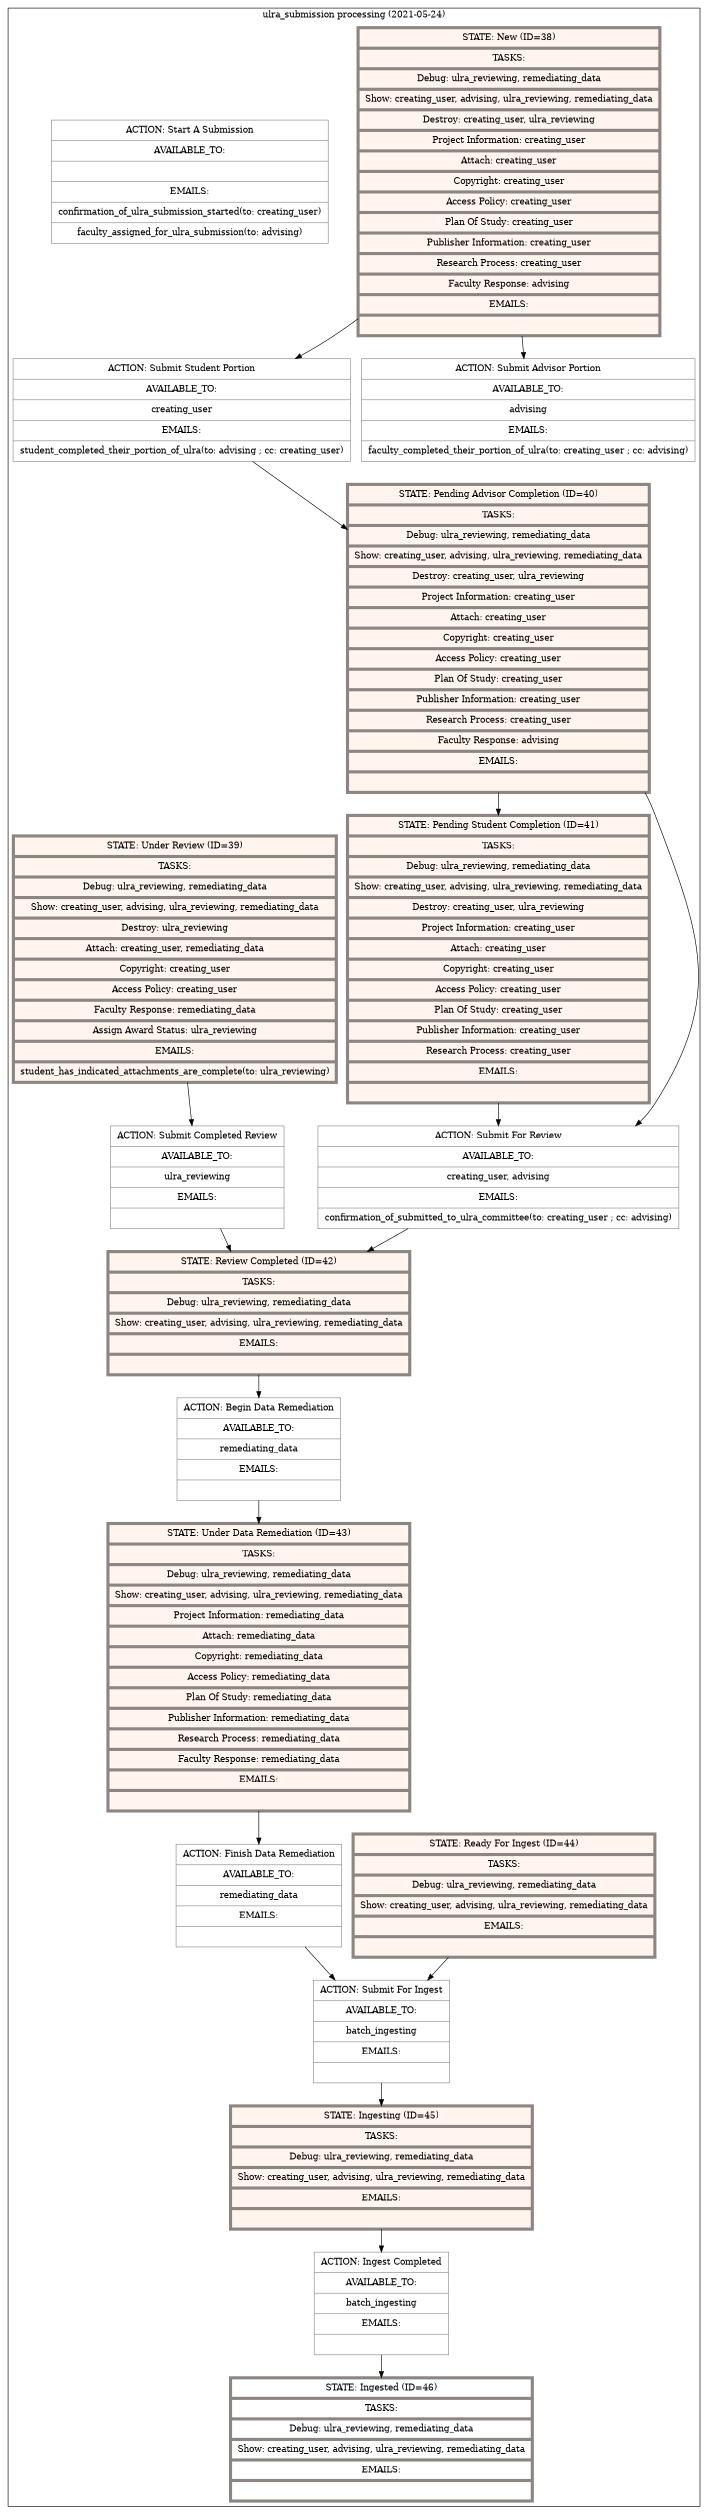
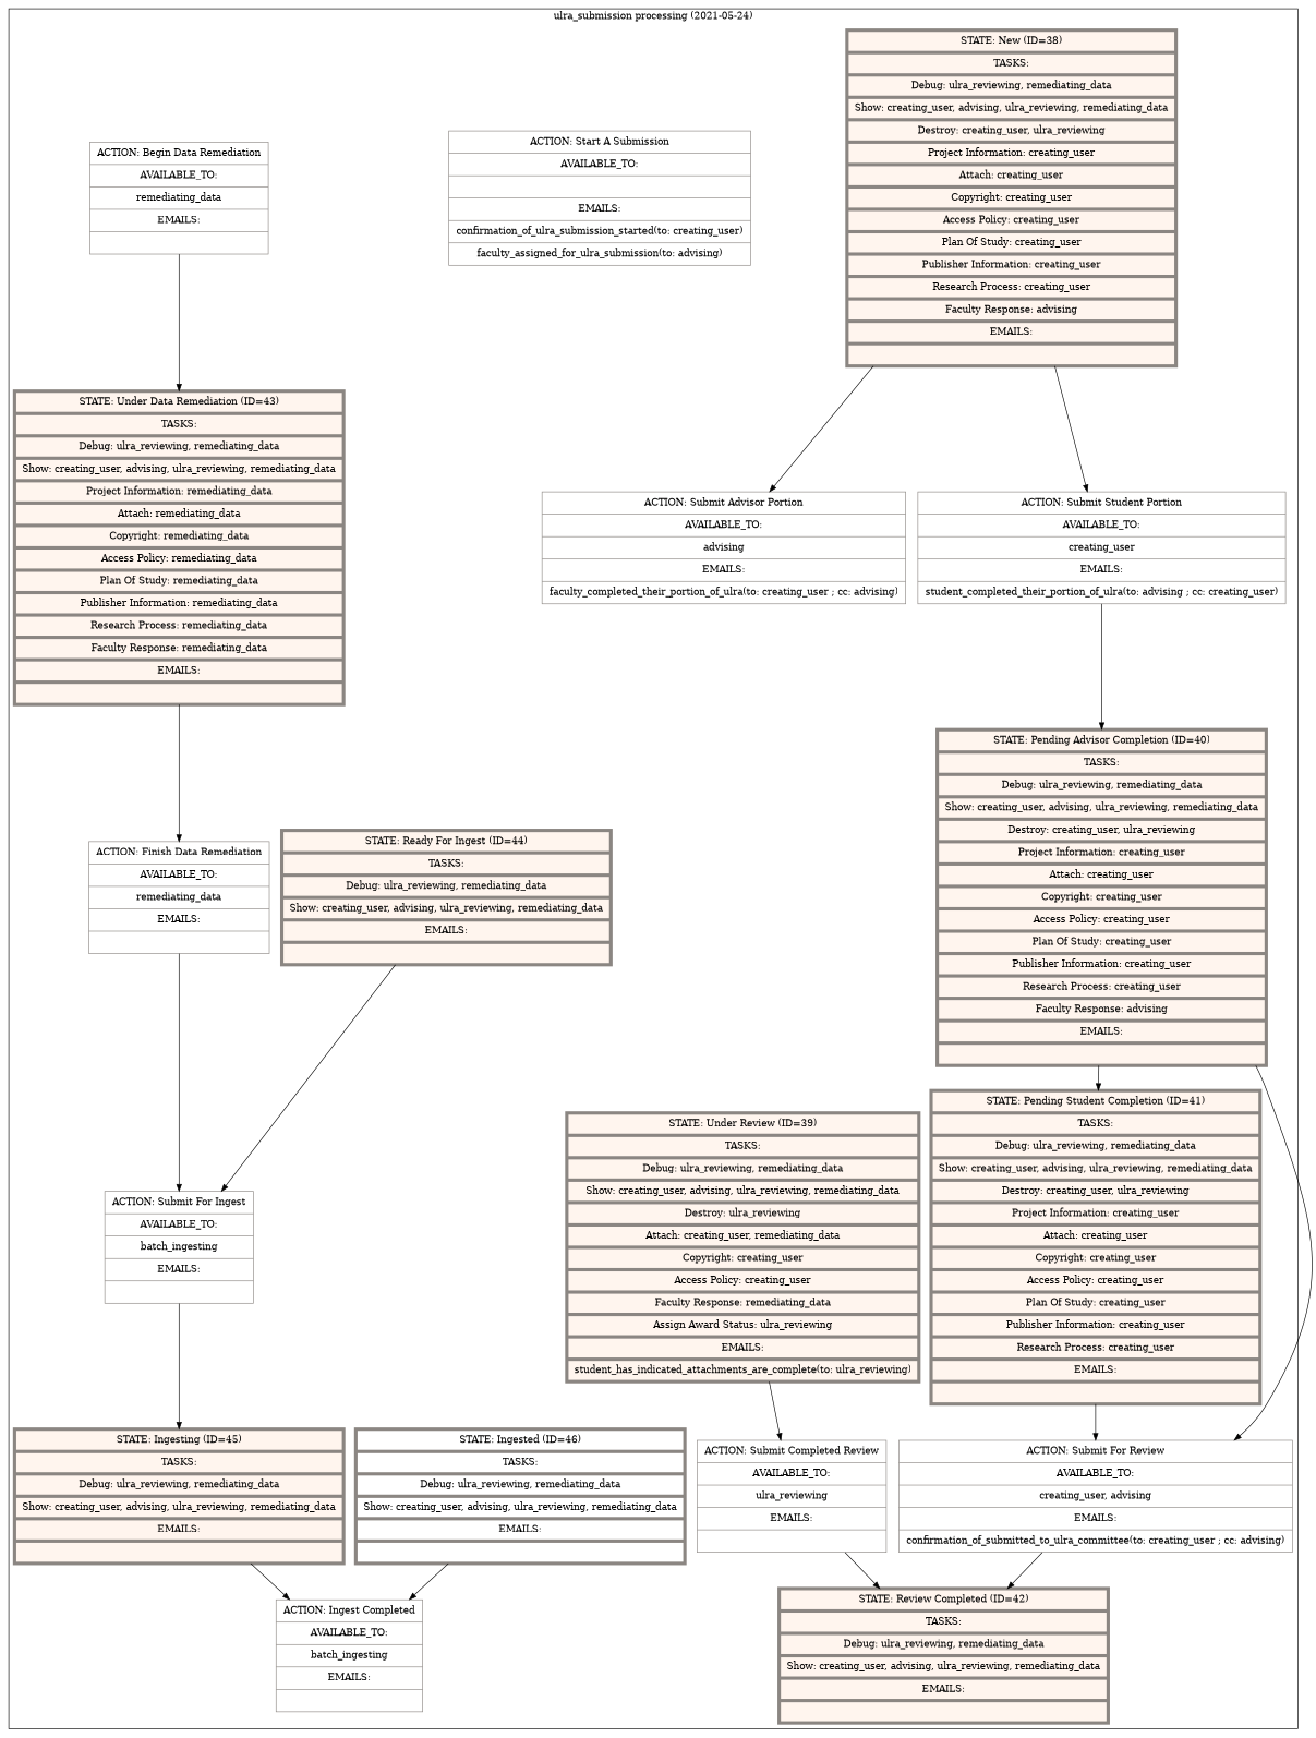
  digraph {
    compound=true
    node [color=seashell4 fillcolor=white margin="0.15, 0.125" penwidth=5 shape=record style=filled]
    n1 [label="{ STATE: Ingested (ID=46)| TASKS: | Debug: ulra_reviewing, remediating_data | Show: creating_user, advising, ulra_reviewing, remediating_data | EMAILS: |  }"]
    n2 [fillcolor=seashell1 label="{ STATE: Ingesting (ID=45)| TASKS: | Debug: ulra_reviewing, remediating_data | Show: creating_user, advising, ulra_reviewing, remediating_data | EMAILS: |  }"]
    n3 [fillcolor=seashell1 label="{ STATE: New (ID=38)| TASKS: | Debug: ulra_reviewing, remediating_data | Show: creating_user, advising, ulra_reviewing, remediating_data | Destroy: creating_user, ulra_reviewing | Project Information: creating_user | Attach: creating_user | Copyright: creating_user | Access Policy: creating_user | Plan Of Study: creating_user | Publisher Information: creating_user | Research Process: creating_user | Faculty Response: advising | EMAILS: |  }"]
    n4 [fillcolor=seashell1 label="{ STATE: Pending Advisor Completion (ID=40)| TASKS: | Debug: ulra_reviewing, remediating_data | Show: creating_user, advising, ulra_reviewing, remediating_data | Destroy: creating_user, ulra_reviewing | Project Information: creating_user | Attach: creating_user | Copyright: creating_user | Access Policy: creating_user | Plan Of Study: creating_user | Publisher Information: creating_user | Research Process: creating_user | Faculty Response: advising | EMAILS: |  }"]
    n5 [fillcolor=seashell1 label="{ STATE: Pending Student Completion (ID=41)| TASKS: | Debug: ulra_reviewing, remediating_data | Show: creating_user, advising, ulra_reviewing, remediating_data | Destroy: creating_user, ulra_reviewing | Project Information: creating_user | Attach: creating_user | Copyright: creating_user | Access Policy: creating_user | Plan Of Study: creating_user | Publisher Information: creating_user | Research Process: creating_user | EMAILS: |  }"]
    n6 [fillcolor=seashell1 label="{ STATE: Ready For Ingest (ID=44)| TASKS: | Debug: ulra_reviewing, remediating_data | Show: creating_user, advising, ulra_reviewing, remediating_data | EMAILS: |  }"]
    n7 [fillcolor=seashell1 label="{ STATE: Review Completed (ID=42)| TASKS: | Debug: ulra_reviewing, remediating_data | Show: creating_user, advising, ulra_reviewing, remediating_data | EMAILS: |  }"]
    n8 [fillcolor=seashell1 label="{ STATE: Under Data Remediation (ID=43)| TASKS: | Debug: ulra_reviewing, remediating_data | Show: creating_user, advising, ulra_reviewing, remediating_data | Project Information: remediating_data | Attach: remediating_data | Copyright: remediating_data | Access Policy: remediating_data | Plan Of Study: remediating_data | Publisher Information: remediating_data | Research Process: remediating_data | Faculty Response: remediating_data | EMAILS: |  }"]
    n9 [fillcolor=seashell1 label="{ STATE: Under Review (ID=39)| TASKS: | Debug: ulra_reviewing, remediating_data | Show: creating_user, advising, ulra_reviewing, remediating_data | Destroy: ulra_reviewing | Attach: creating_user, remediating_data | Copyright: creating_user | Access Policy: creating_user | Faculty Response: remediating_data | Assign Award Status: ulra_reviewing | EMAILS: | student_has_indicated_attachments_are_complete(to: ulra_reviewing) }"]
    n10 [label="{ ACTION: Start A Submission | AVAILABLE_TO: |  | EMAILS: | confirmation_of_ulra_submission_started(to: creating_user) | faculty_assigned_for_ulra_submission(to: advising) }" penwidth=1]
    n11 [label="{ ACTION: Submit Student Portion | AVAILABLE_TO: | creating_user | EMAILS: | student_completed_their_portion_of_ulra(to: advising ; cc: creating_user) }" penwidth=1]
    n12 [label="{ ACTION: Submit Advisor Portion | AVAILABLE_TO: | advising | EMAILS: | faculty_completed_their_portion_of_ulra(to: creating_user ; cc: advising) }" penwidth=1]
    n13 [label="{ ACTION: Submit For Review | AVAILABLE_TO: | creating_user, advising | EMAILS: | confirmation_of_submitted_to_ulra_committee(to: creating_user ; cc: advising) }" penwidth=1]
    n14 [label="{ ACTION: Submit Completed Review | AVAILABLE_TO: | ulra_reviewing | EMAILS: |  }" penwidth=1]
    n15 [label="{ ACTION: Begin Data Remediation | AVAILABLE_TO: | remediating_data | EMAILS: |  }" penwidth=1]
    n16 [label="{ ACTION: Finish Data Remediation | AVAILABLE_TO: | remediating_data | EMAILS: |  }" penwidth=1]
    n17 [label="{ ACTION: Submit For Ingest | AVAILABLE_TO: | batch_ingesting | EMAILS: |  }" penwidth=1]
    n18 [label="{ ACTION: Ingest Completed | AVAILABLE_TO: | batch_ingesting | EMAILS: |  }" penwidth=1]
    subgraph cluster_1 {
      label="ulra_submission processing (2021-05-24)"
      subgraph sub_2 {
        label=States
        n1
        n2
        n3
        n4
        n5
        n6
        n7
        n8
        n9
      }
      subgraph sub_3 {
        label=Actions
        n10
        n11
        n12
        n13
        n14
        n15
        n16
        n17
        n18
      }
    }
    n2 -> n18
    n3 -> n11
    n3 -> n12
    n4 -> n5
    n4 -> n13
    n5 -> n13
    n6 -> n17
-   n7 -> n15
    n8 -> n16
    n9 -> n14
    n11 -> n4
    n13 -> n7
    n14 -> n7
    n15 -> n8
    n16 -> n17
    n17 -> n2
-   n18 -> n1
+   n1 -> n18
  }
